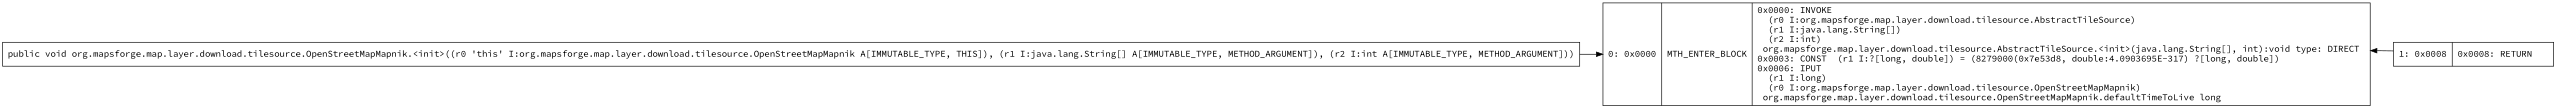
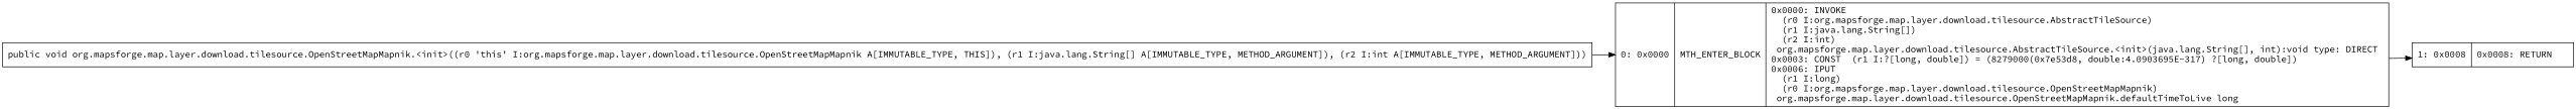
  digraph {
    rankdir=LR
    fontname="Source Code Pro"
    node [shape=record fontname="Source Code Pro"]
    edge [fontname="Source Code Pro"]
    n1 [label="{0\:\ 0x0000|MTH_ENTER_BLOCK\l|0x0000: INVOKE  \l  (r0 I:org.mapsforge.map.layer.download.tilesource.AbstractTileSource)\l  (r1 I:java.lang.String[])\l  (r2 I:int)\l org.mapsforge.map.layer.download.tilesource.AbstractTileSource.\<init\>(java.lang.String[], int):void type: DIRECT \l0x0003: CONST  (r1 I:?[long, double]) = (8279000(0x7e53d8, double:4.0903695E\-317) ?[long, double]) \l0x0006: IPUT  \l  (r1 I:long)\l  (r0 I:org.mapsforge.map.layer.download.tilesource.OpenStreetMapMapnik)\l org.mapsforge.map.layer.download.tilesource.OpenStreetMapMapnik.defaultTimeToLive long \l}"]
    n2 [label="{1\:\ 0x0008|0x0008: RETURN   \l}"]
    n3 [label="{public void org.mapsforge.map.layer.download.tilesource.OpenStreetMapMapnik.\<init\>((r0 'this' I:org.mapsforge.map.layer.download.tilesource.OpenStreetMapMapnik A[IMMUTABLE_TYPE, THIS]), (r1 I:java.lang.String[] A[IMMUTABLE_TYPE, METHOD_ARGUMENT]), (r2 I:int A[IMMUTABLE_TYPE, METHOD_ARGUMENT])) }"]
-   n2 -> n1
+   n1 -> n2
    n3 -> n1
  }
